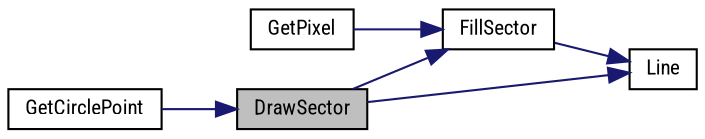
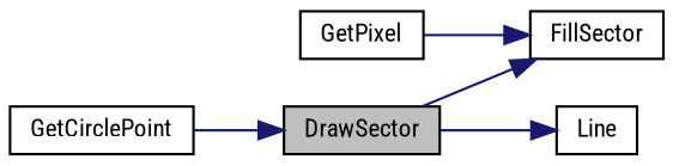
  digraph {
    fontname="Roboto Condensed"
    rankdir=LR
    node [color=black fillcolor=white fontname="Roboto Condensed" fontsize=10 shape=record style=filled]
    edge [color=midnightblue fontname="Roboto Condensed" fontsize=10 labelfontname=Helvetica labelfontsize=10 style=solid]
    n1 [fillcolor=grey75 fontcolor=black height=0.2 label=DrawSector width=0.4]
    n2 [height=0.2 label=Line width=0.4]
    n3 [height=0.2 label=FillSector width=0.4]
    n4 [height=0.2 label=GetCirclePoint width=0.4]
    n5 [height=0.2 label=GetPixel width=0.4]
    n1 -> n2
    n1 -> n3
-   n3 -> n2
    n4 -> n1
    n5 -> n3
  }
